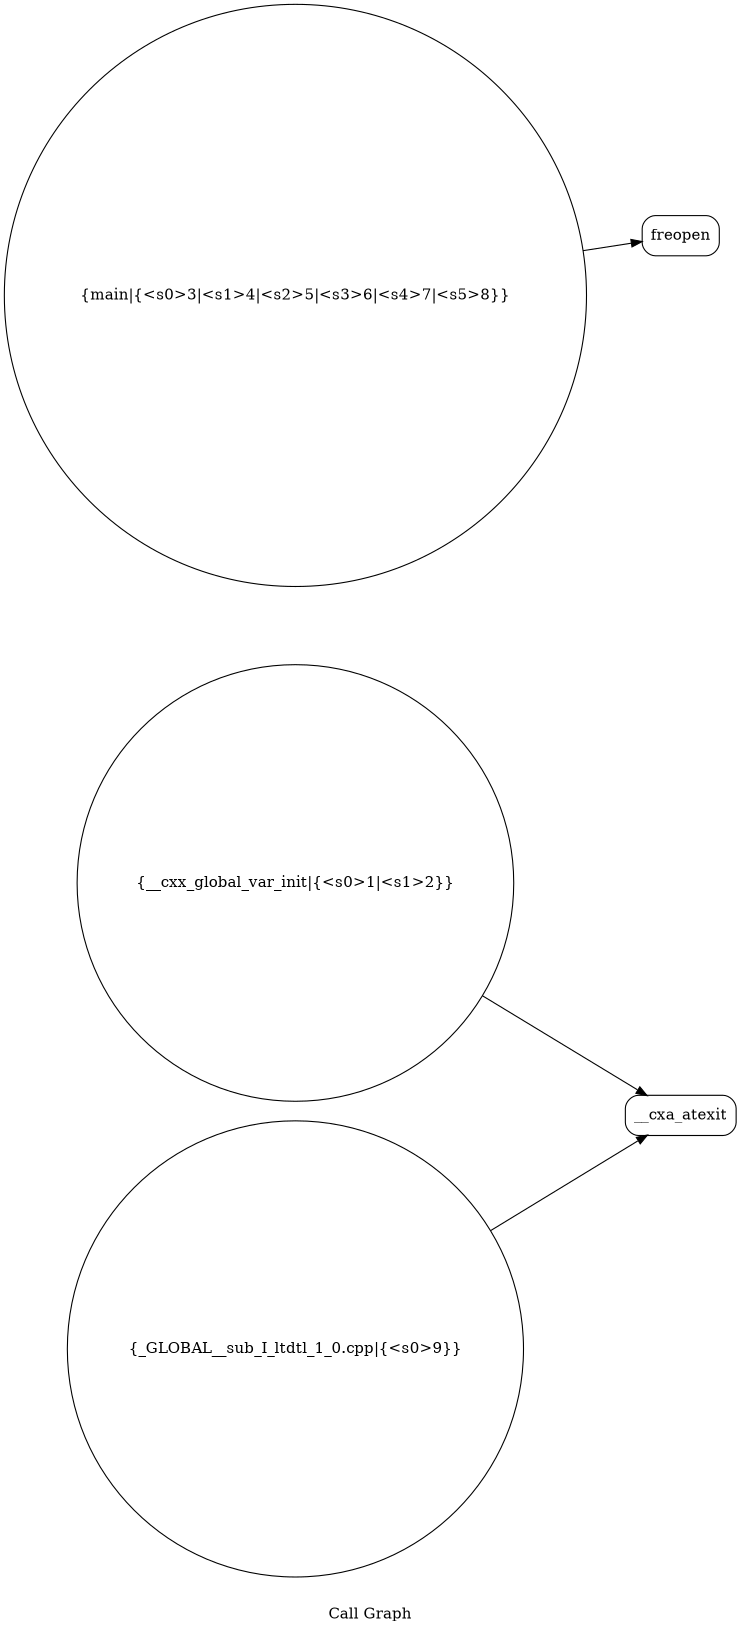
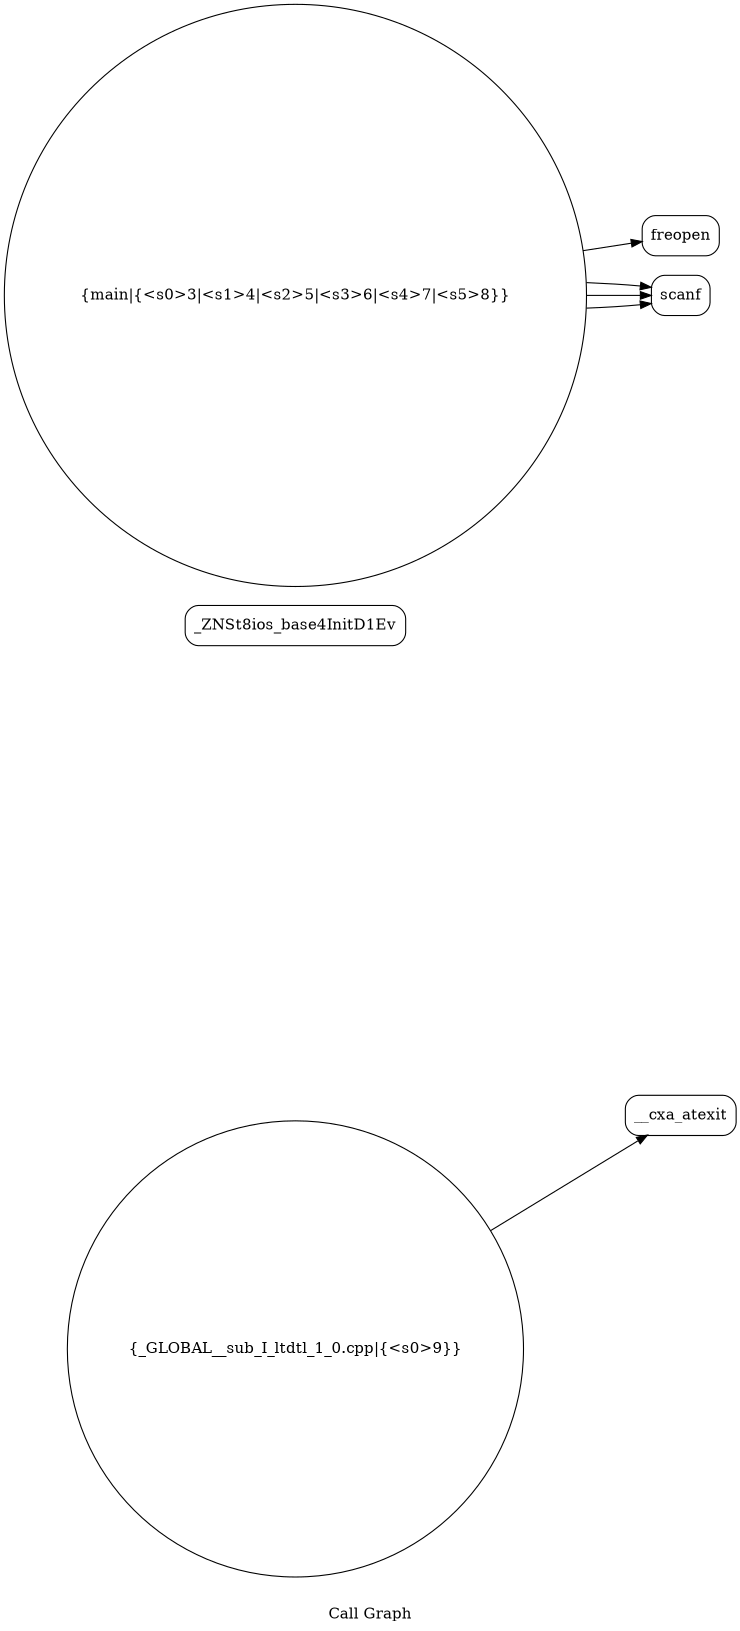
  digraph {
    label="Call Graph"
    rankdir=LR
    node [shape=Mrecord]
    edge [color=black tailport=s1]
-   n1 [label="{__cxx_global_var_init|{<s0>1|<s1>2}}" shape=circle]
    n2 [label="{__cxa_atexit}"]
+   n3 [label="{_ZNSt8ios_base4InitD1Ev}"]
    n4 [label="{main|{<s0>3|<s1>4|<s2>5|<s3>6|<s4>7|<s5>8}}" shape=circle]
    n5 [label="{freopen}"]
+   n6 [label="{scanf}"]
    n7 [label="{_GLOBAL__sub_I_ltdtl_1_0.cpp|{<s0>9}}" shape=circle]
-   n1 -> n2
    n4 -> n5 [tailport=s0]
+   n4 -> n6
+   n4 -> n6 [tailport=s2]
+   n4 -> n6 [tailport=s3]
    n7 -> n2 [tailport=s0]
  }
